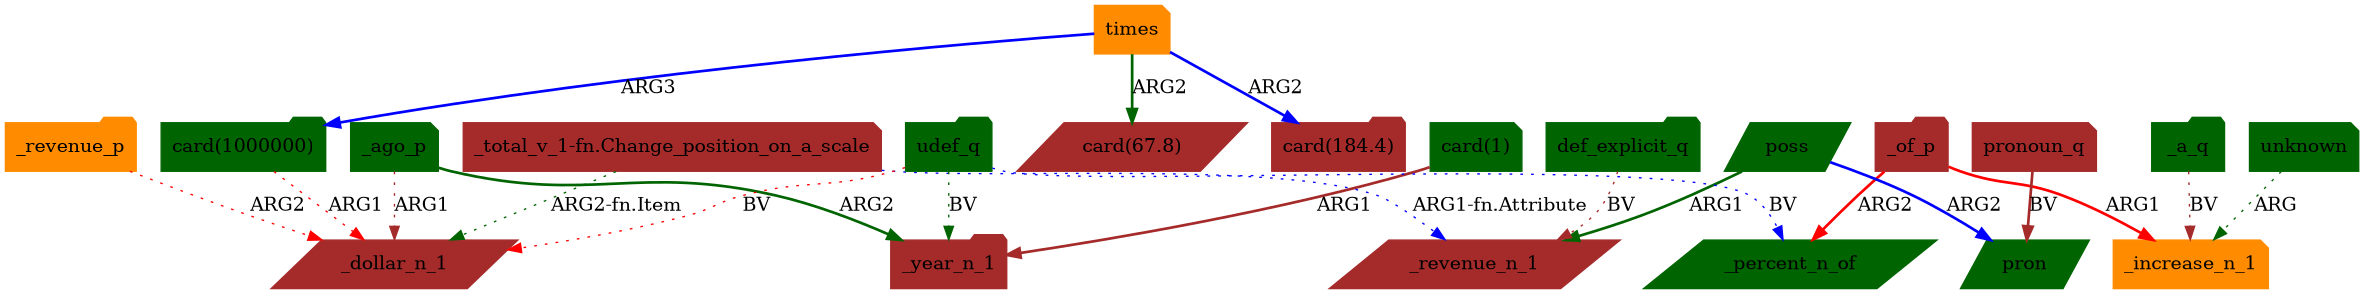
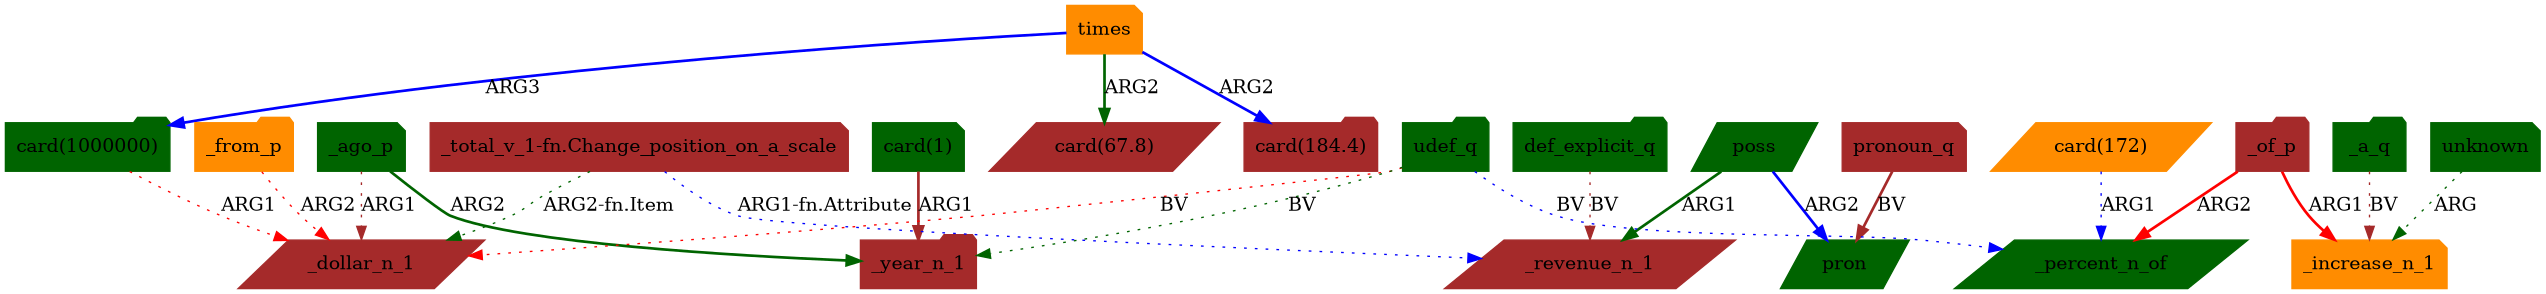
  digraph {
    node [color=darkgreen shape=folder style=filled]
    edge [color=darkgreen style=dotted]
    _ago_p [shape=note]
    _dollar_n_1 [color=brown shape=parallelogram]
    _year_n_1 [color=brown]
    _of_p [color=brown]
    _increase_n_1 [color=darkorange shape=note]
    _percent_n_of [shape=parallelogram]
    "card(1)" [shape=note]
    poss [shape=parallelogram]
    _revenue_n_1 [color=brown shape=parallelogram]
    pron [shape=parallelogram]
    times [color=darkorange shape=note]
    "card(1000000)"
    "card(67.8)" [color=brown shape=parallelogram]
    "card(184.4)" [color=brown]
    def_explicit_q
    pronoun_q [color=brown shape=note]
    "_total_v_1-fn.Change_position_on_a_scale" [color=brown shape=note]
    udef_q
-   _from_p [color=darkorange label=_revenue_p]
+   _from_p [color=darkorange]
    _a_q
+   "card(172)" [color=darkorange shape=parallelogram]
    unknown [shape=note]
    _ago_p -> _dollar_n_1 [color=brown label=ARG1]
    _ago_p -> _year_n_1 [label=ARG2 style=bold]
    _of_p -> _increase_n_1 [color=red label=ARG1 style=bold]
    _of_p -> _percent_n_of [color=red label=ARG2 style=bold]
    "card(1)" -> _year_n_1 [color=brown label=ARG1 style=bold]
    poss -> _revenue_n_1 [label=ARG1 style=bold]
    poss -> pron [color=blue label=ARG2 style=bold]
    times -> "card(1000000)" [color=blue label=ARG3 style=bold]
    times -> "card(67.8)" [label=ARG2 style=bold]
    times -> "card(184.4)" [color=blue label=ARG2 style=bold]
    "card(1000000)" -> _dollar_n_1 [color=red label=ARG1]
    def_explicit_q -> _revenue_n_1 [color=brown label=BV]
    pronoun_q -> pron [color=brown label=BV style=bold]
    "_total_v_1-fn.Change_position_on_a_scale" -> _dollar_n_1 [label="ARG2-fn.Item"]
    "_total_v_1-fn.Change_position_on_a_scale" -> _revenue_n_1 [color=blue label="ARG1-fn.Attribute"]
    udef_q -> _dollar_n_1 [color=red label=BV]
    udef_q -> _year_n_1 [label=BV]
    udef_q -> _percent_n_of [color=blue label=BV]
    _from_p -> _dollar_n_1 [color=red label=ARG2]
    _a_q -> _increase_n_1 [color=brown label=BV]
+   "card(172)" -> _percent_n_of [color=blue label=ARG1]
    unknown -> _increase_n_1 [label=ARG]
  }
